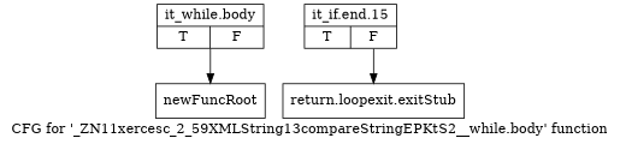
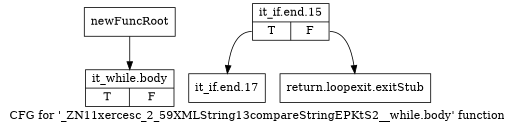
  digraph {
    label="CFG for '_ZN11xercesc_2_59XMLString13compareStringEPKtS2__while.body' function"
    node [shape=record]
    n1 [label="{newFuncRoot}"]
    n2 [label="{it_while.body|{<s0>T|<s1>F}}"]
    n3 [label="{it_if.end.15|{<s0>T|<s1>F}}"]
    n4 [label="{return.loopexit.exitStub}"]
-   n2 -> n1
+   n5 [label="{it_if.end.17}"]
+   n1 -> n2
    n3 -> n4 [tailport=s1]
+   n3 -> n5 [tailport=s0]
  }
